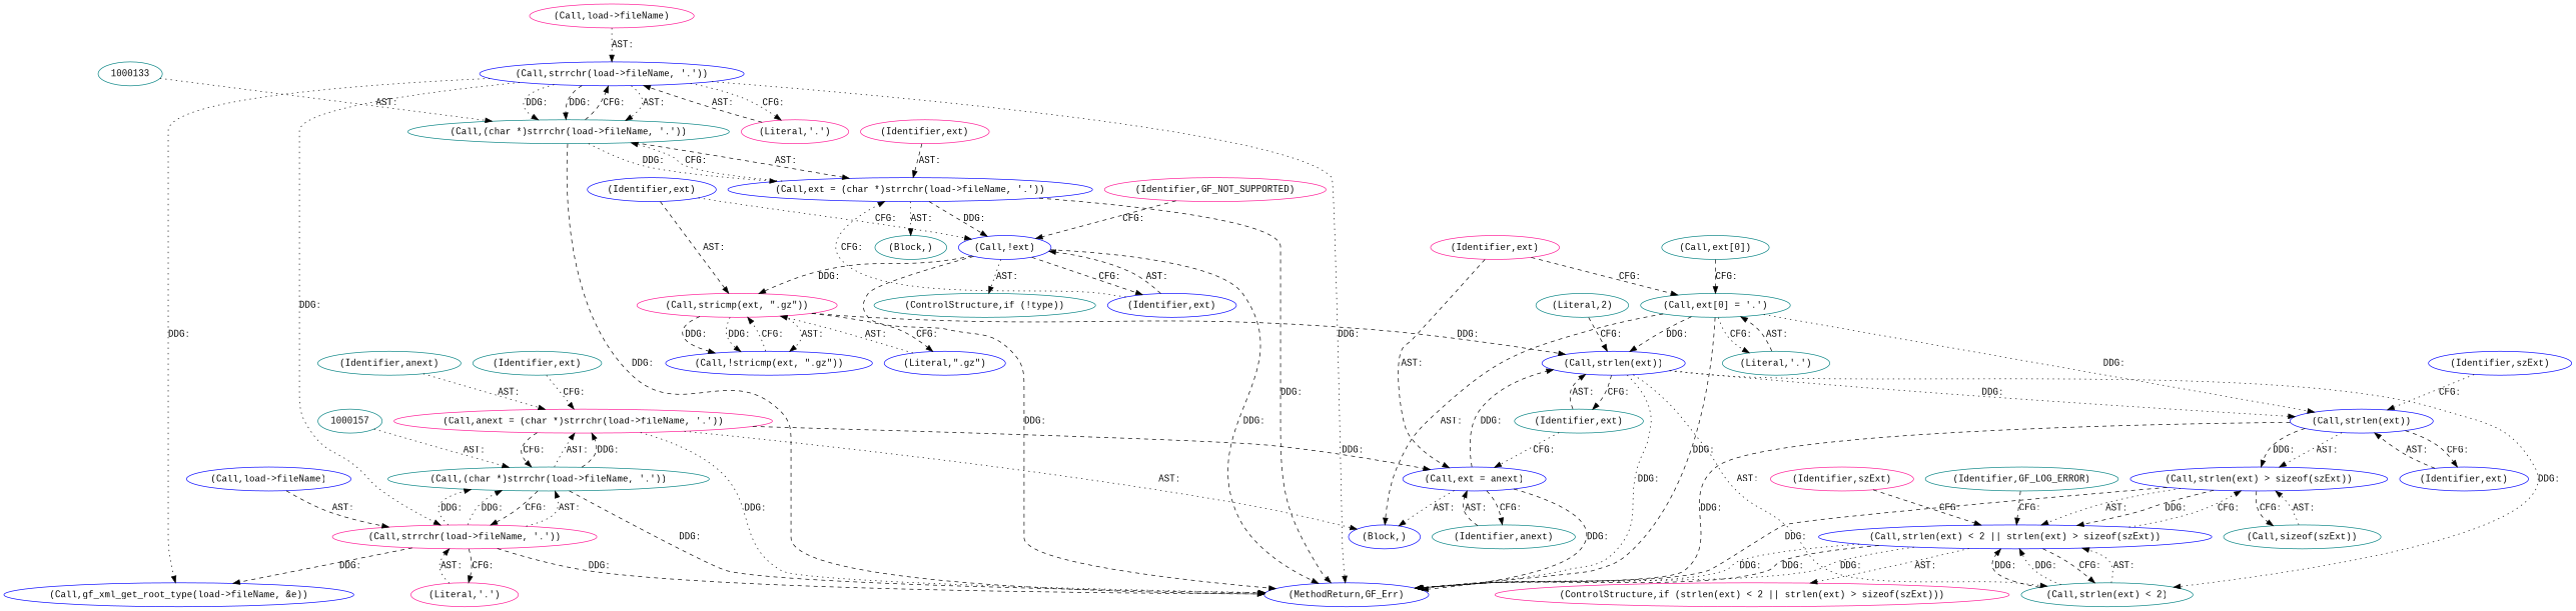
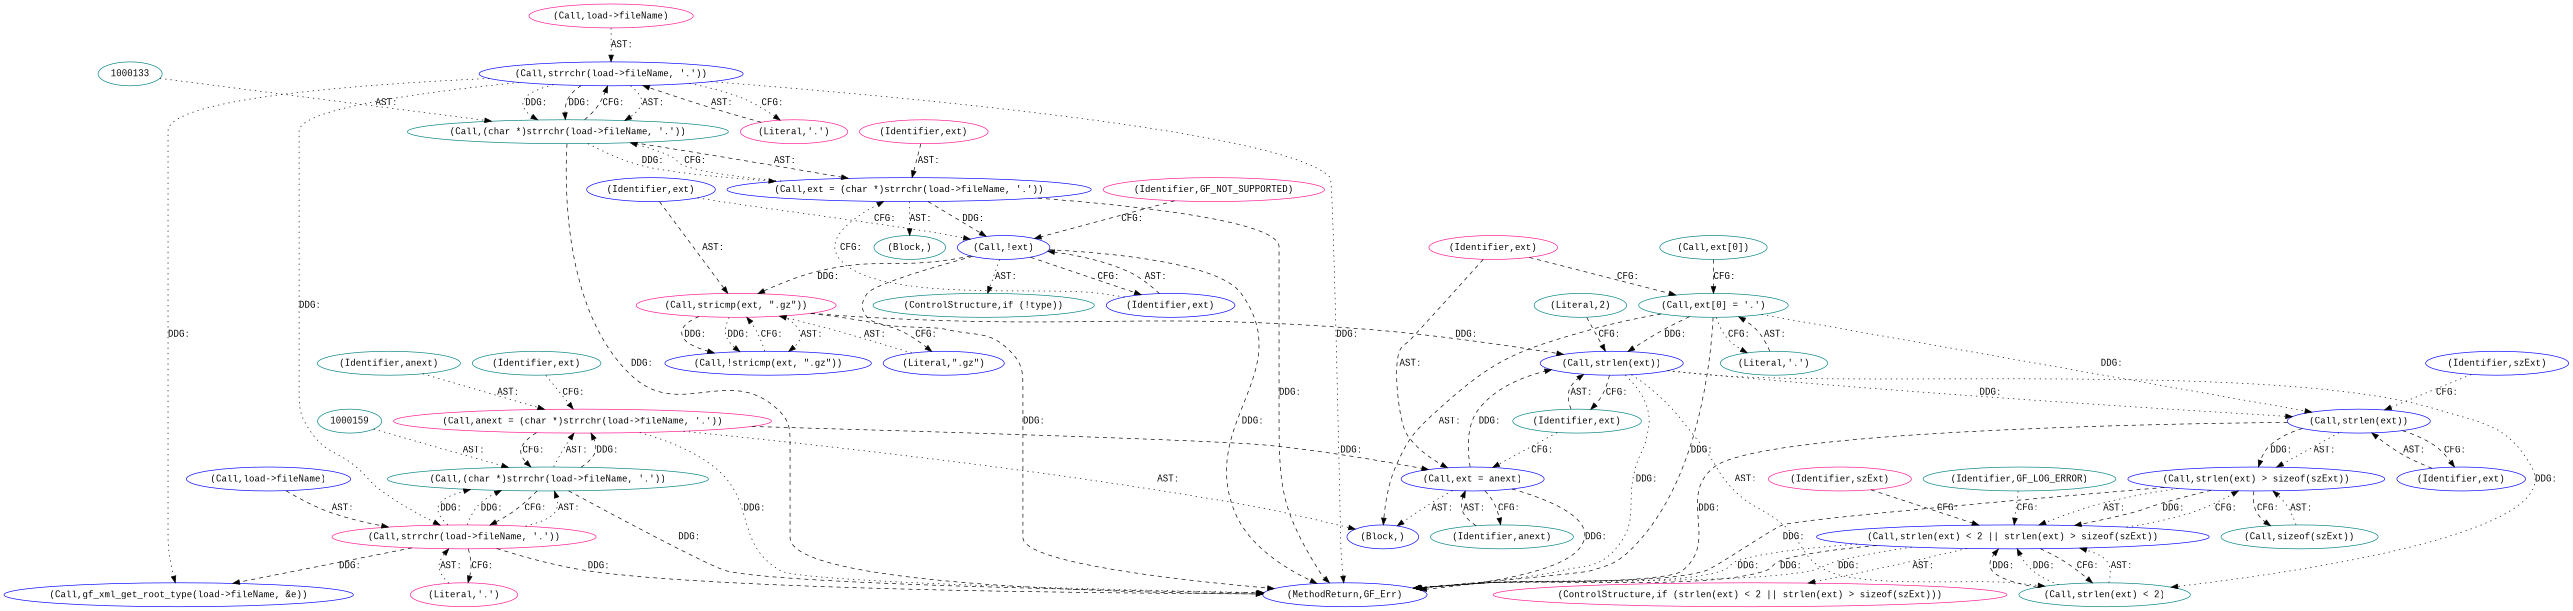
  digraph {
    fontname="Liberation Mono"
    node [color=blue fontname="Liberation Mono"]
    edge [fontname="Liberation Mono" style=dashed]
    n1 [label="(Call,strlen(ext) > sizeof(szExt))"]
    n2 [label="(Call,strlen(ext) < 2 || strlen(ext) > sizeof(szExt))"]
    n3 [label="(MethodReturn,GF_Err)"]
    n4 [color=teal label="(Call,sizeof(szExt))"]
    n5 [color=teal label="(Call,strlen(ext) < 2)"]
    n6 [color=deeppink label="(ControlStructure,if (strlen(ext) < 2 || strlen(ext) > sizeof(szExt)))"]
    n7 [label="(Call,strlen(ext))"]
    n8 [label="(Identifier,ext)"]
    n9 [color=teal label="(Call,ext[0] = '.')"]
    n10 [label="(Call,strlen(ext))"]
    n11 [color=teal label="(Literal,'.')"]
    n12 [label="(Block,)"]
    n13 [color=teal label="(Identifier,ext)"]
    n14 [label="(Call,ext = anext)"]
    n15 [color=teal label="(Identifier,anext)"]
    n16 [color=deeppink label="(Call,anext = (char *)strrchr(load->fileName, '.'))"]
    n17 [color=teal label="(Call,(char *)strrchr(load->fileName, '.'))"]
    n18 [color=deeppink label="(Call,strrchr(load->fileName, '.'))"]
    n19 [label="(Call,gf_xml_get_root_type(load->fileName, &e))"]
    n20 [color=deeppink label="(Literal,'.')"]
    n21 [label="(Call,strrchr(load->fileName, '.'))"]
    n22 [color=teal label="(Call,(char *)strrchr(load->fileName, '.'))"]
    n23 [color=deeppink label="(Literal,'.')"]
    n24 [label="(Call,ext = (char *)strrchr(load->fileName, '.'))"]
    n25 [color=deeppink label="(Call,stricmp(ext, \".gz\"))"]
    n26 [label="(Literal,\".gz\")"]
    n27 [label="(Call,!stricmp(ext, \".gz\"))"]
    n28 [label="(Call,!ext)"]
    n29 [label="(Identifier,ext)"]
    n30 [color=teal label="(ControlStructure,if (!type))"]
    n31 [color=teal label="(Block,)"]
    n32 [color=teal label="(Identifier,anext)"]
    n33 [label="(Identifier,szExt)"]
    n34 [color=teal label="(Literal,2)"]
    n35 [color=teal label="(Identifier,GF_LOG_ERROR)"]
    n36 [color=deeppink label="(Identifier,szExt)"]
    n37 [color=teal label="(Call,ext[0])"]
    n38 [color=deeppink label="(Call,load->fileName)"]
    n39 [color=deeppink label="(Identifier,ext)"]
    n40 [label="(Call,load->fileName)"]
    n41 [color=deeppink label="(Identifier,GF_NOT_SUPPORTED)"]
    n42 [color=teal label="(Identifier,ext)"]
    n43 [label="(Identifier,ext)"]
    n44 [color=deeppink label="(Identifier,ext)"]
-   1000159 [color=teal label=1000157]
+   1000159 [color=teal]
    1000133 [color=teal]
    n1 -> n2 [label="AST: " style=dotted]
    n1 -> n2 [label="DDG: "]
    n1 -> n3 [label="DDG: "]
    n1 -> n4 [label="CFG: "]
    n2 -> n1 [label="CFG: " style=dotted]
    n2 -> n3 [label="DDG: " style=dotted]
    n2 -> n3 [label="DDG: " style=dotted]
    n2 -> n3 [label="DDG: "]
    n2 -> n5 [label="CFG: "]
    n2 -> n6 [label="AST: " style=dotted]
    n4 -> n1 [label="AST: " style=dotted]
    n5 -> n2 [label="AST: " style=dotted]
    n5 -> n2 [label="DDG: "]
    n5 -> n2 [label="DDG: " style=dotted]
    n7 -> n1 [label="AST: " style=dotted]
    n7 -> n1 [label="DDG: "]
    n7 -> n3 [label="DDG: "]
    n7 -> n8 [label="CFG: "]
    n8 -> n7 [label="AST: "]
    n9 -> n3 [label="DDG: "]
    n9 -> n7 [label="DDG: " style=dotted]
    n9 -> n10 [label="DDG: "]
    n9 -> n11 [label="CFG: " style=dotted]
    n9 -> n12 [label="AST: "]
    n10 -> n3 [label="DDG: " style=dotted]
    n10 -> n5 [label="AST: " style=dotted]
    n10 -> n5 [label="DDG: " style=dotted]
    n10 -> n7 [label="DDG: " style=dotted]
    n10 -> n13 [label="CFG: "]
    n11 -> n9 [label="AST: "]
    n13 -> n10 [label="AST: "]
    n13 -> n14 [label="CFG: " style=dotted]
    n14 -> n3 [label="DDG: "]
    n14 -> n10 [label="DDG: "]
    n14 -> n12 [label="AST: " style=dotted]
    n14 -> n15 [label="CFG: "]
    n15 -> n14 [label="AST: "]
    n16 -> n3 [label="DDG: " style=dotted]
    n16 -> n12 [label="AST: " style=dotted]
    n16 -> n14 [label="DDG: "]
    n16 -> n17 [label="CFG: "]
    n17 -> n3 [label="DDG: "]
    n17 -> n16 [label="AST: " style=dotted]
    n17 -> n16 [label="DDG: "]
    n17 -> n18 [label="CFG: "]
    n18 -> n3 [label="DDG: "]
    n18 -> n17 [label="AST: " style=dotted]
    n18 -> n17 [label="DDG: " style=dotted]
    n18 -> n17 [label="DDG: " style=dotted]
    n18 -> n19 [label="DDG: "]
    n18 -> n20 [label="CFG: "]
    n20 -> n18 [label="AST: " style=dotted]
    n21 -> n3 [label="DDG: " style=dotted]
    n21 -> n18 [label="DDG: " style=dotted]
    n21 -> n19 [label="DDG: " style=dotted]
    n21 -> n22 [label="AST: " style=dotted]
    n21 -> n22 [label="DDG: " style=dotted]
    n21 -> n22 [label="DDG: "]
    n21 -> n23 [label="CFG: " style=dotted]
    n22 -> n3 [label="DDG: "]
    n22 -> n21 [label="CFG: "]
    n22 -> n24 [label="AST: "]
    n22 -> n24 [label="DDG: " style=dotted]
    n23 -> n21 [label="AST: "]
    n24 -> n3 [label="DDG: "]
    n24 -> n22 [label="CFG: " style=dotted]
    n24 -> n28 [label="DDG: "]
    n24 -> n31 [label="AST: " style=dotted]
    n25 -> n10 [label="DDG: "]
    n25 -> n26 [label="CFG: "]
    n25 -> n27 [label="AST: " style=dotted]
    n25 -> n27 [label="DDG: "]
    n25 -> n27 [label="DDG: " style=dotted]
    n26 -> n25 [label="AST: " style=dotted]
    n27 -> n25 [label="CFG: " style=dotted]
    n28 -> n3 [label="DDG: "]
    n28 -> n3 [label="DDG: "]
    n28 -> n25 [label="DDG: "]
    n28 -> n29 [label="CFG: "]
    n28 -> n30 [label="AST: " style=dotted]
    n29 -> n24 [label="CFG: " style=dotted]
    n29 -> n28 [label="AST: "]
    n32 -> n16 [label="AST: " style=dotted]
    n33 -> n7 [label="CFG: " style=dotted]
    n34 -> n10 [label="CFG: "]
-   n35 -> n2 [label="CFG: "]
+   n35 -> n2 [label="CFG: " style=dotted]
    n36 -> n2 [label="CFG: "]
    n37 -> n9 [label="CFG: "]
    n38 -> n21 [label="AST: " style=dotted]
    n39 -> n9 [label="CFG: "]
    n39 -> n14 [label="AST: "]
    n40 -> n18 [label="AST: "]
    n41 -> n28 [label="CFG: "]
    n42 -> n16 [label="CFG: " style=dotted]
    n43 -> n25 [label="AST: "]
    n43 -> n28 [label="CFG: " style=dotted]
    n44 -> n24 [label="AST: "]
    1000159 -> n17 [label="AST: " style=dotted]
    1000133 -> n22 [label="AST: " style=dotted]
  }
